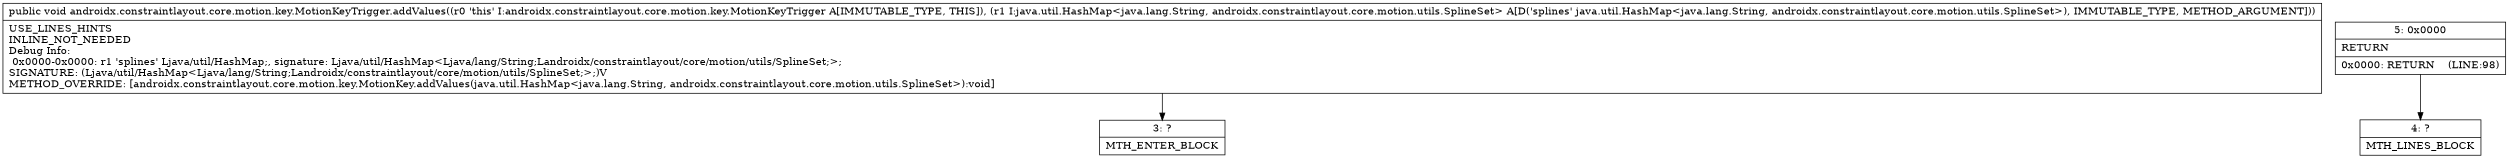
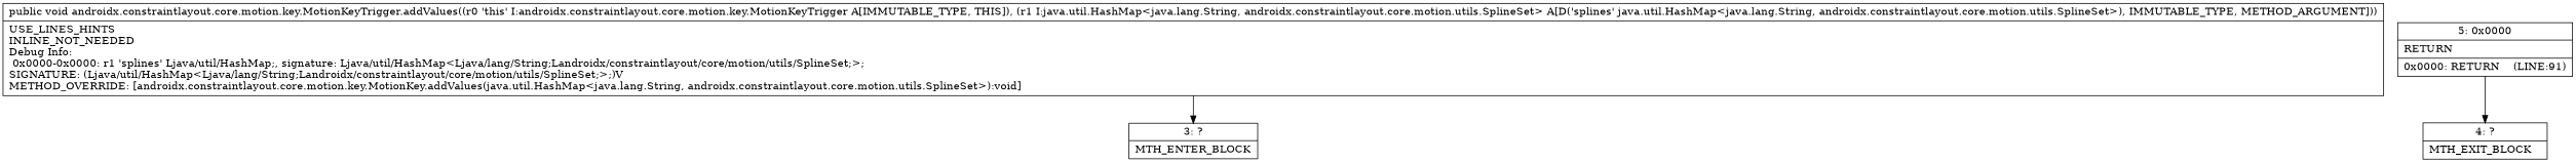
  digraph {
    node [shape=record]
    n1 [label="{3\:\ ?|MTH_ENTER_BLOCK\l}"]
-   n2 [label="{5\:\ 0x0000|RETURN\l|0x0000: RETURN    (LINE:98)\l}"]
-   n3 [label="{4\:\ ?|MTH_LINES_BLOCK\l}"]
+   n2 [label="{5\:\ 0x0000|RETURN\l|0x0000: RETURN    (LINE:91)\l}"]
+   n3 [label="{4\:\ ?|MTH_EXIT_BLOCK\l}"]
    n4 [label="{public void androidx.constraintlayout.core.motion.key.MotionKeyTrigger.addValues((r0 'this' I:androidx.constraintlayout.core.motion.key.MotionKeyTrigger A[IMMUTABLE_TYPE, THIS]), (r1 I:java.util.HashMap\<java.lang.String, androidx.constraintlayout.core.motion.utils.SplineSet\> A[D('splines' java.util.HashMap\<java.lang.String, androidx.constraintlayout.core.motion.utils.SplineSet\>), IMMUTABLE_TYPE, METHOD_ARGUMENT]))  | USE_LINES_HINTS\lINLINE_NOT_NEEDED\lDebug Info:\l  0x0000\-0x0000: r1 'splines' Ljava\/util\/HashMap;, signature: Ljava\/util\/HashMap\<Ljava\/lang\/String;Landroidx\/constraintlayout\/core\/motion\/utils\/SplineSet;\>;\lSIGNATURE: (Ljava\/util\/HashMap\<Ljava\/lang\/String;Landroidx\/constraintlayout\/core\/motion\/utils\/SplineSet;\>;)V\lMETHOD_OVERRIDE: [androidx.constraintlayout.core.motion.key.MotionKey.addValues(java.util.HashMap\<java.lang.String, androidx.constraintlayout.core.motion.utils.SplineSet\>):void]\l}"]
    n2 -> n3
    n4 -> n1
  }
